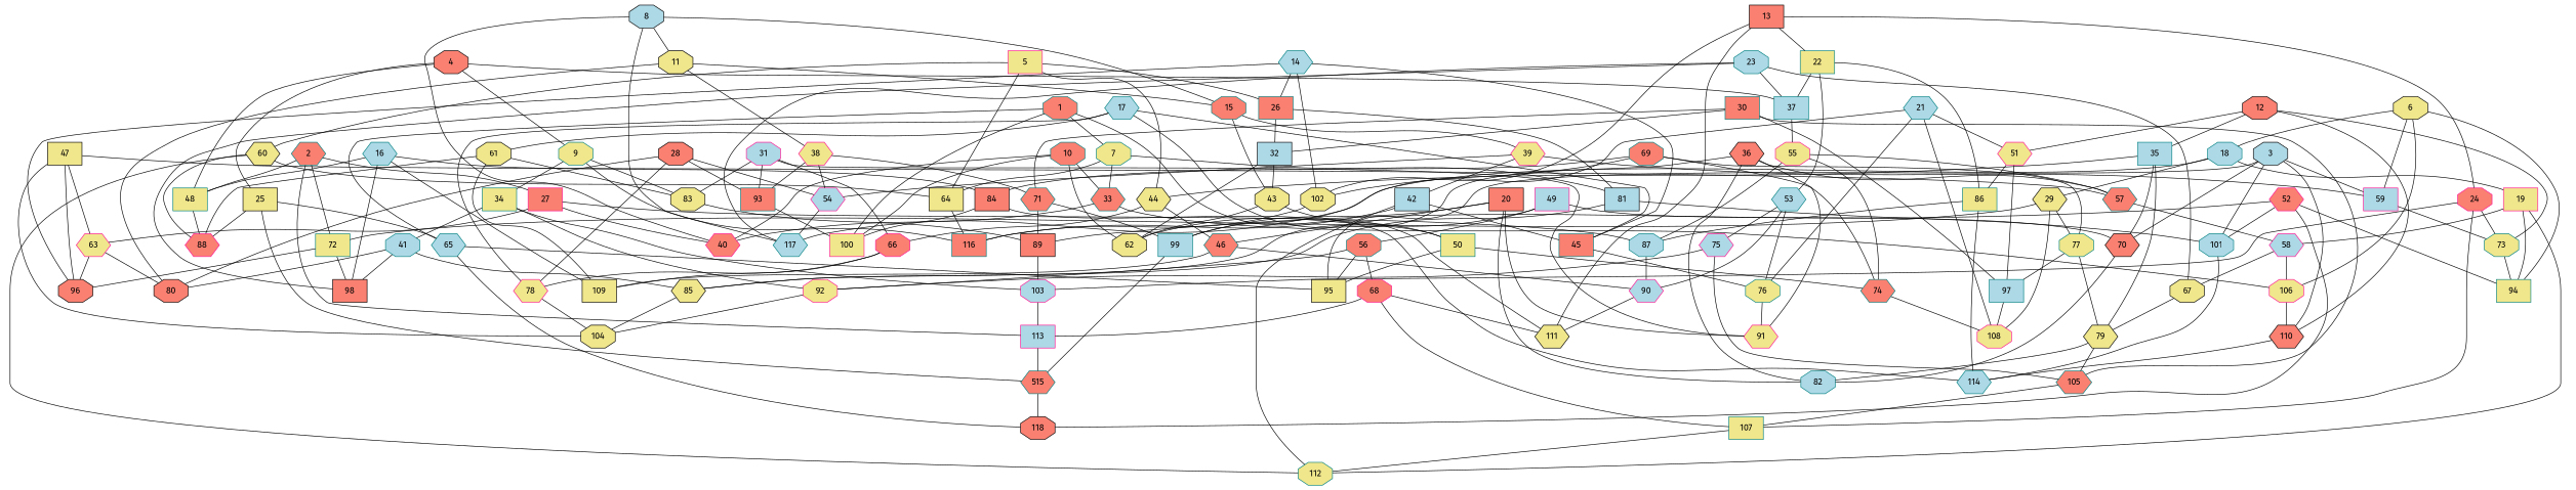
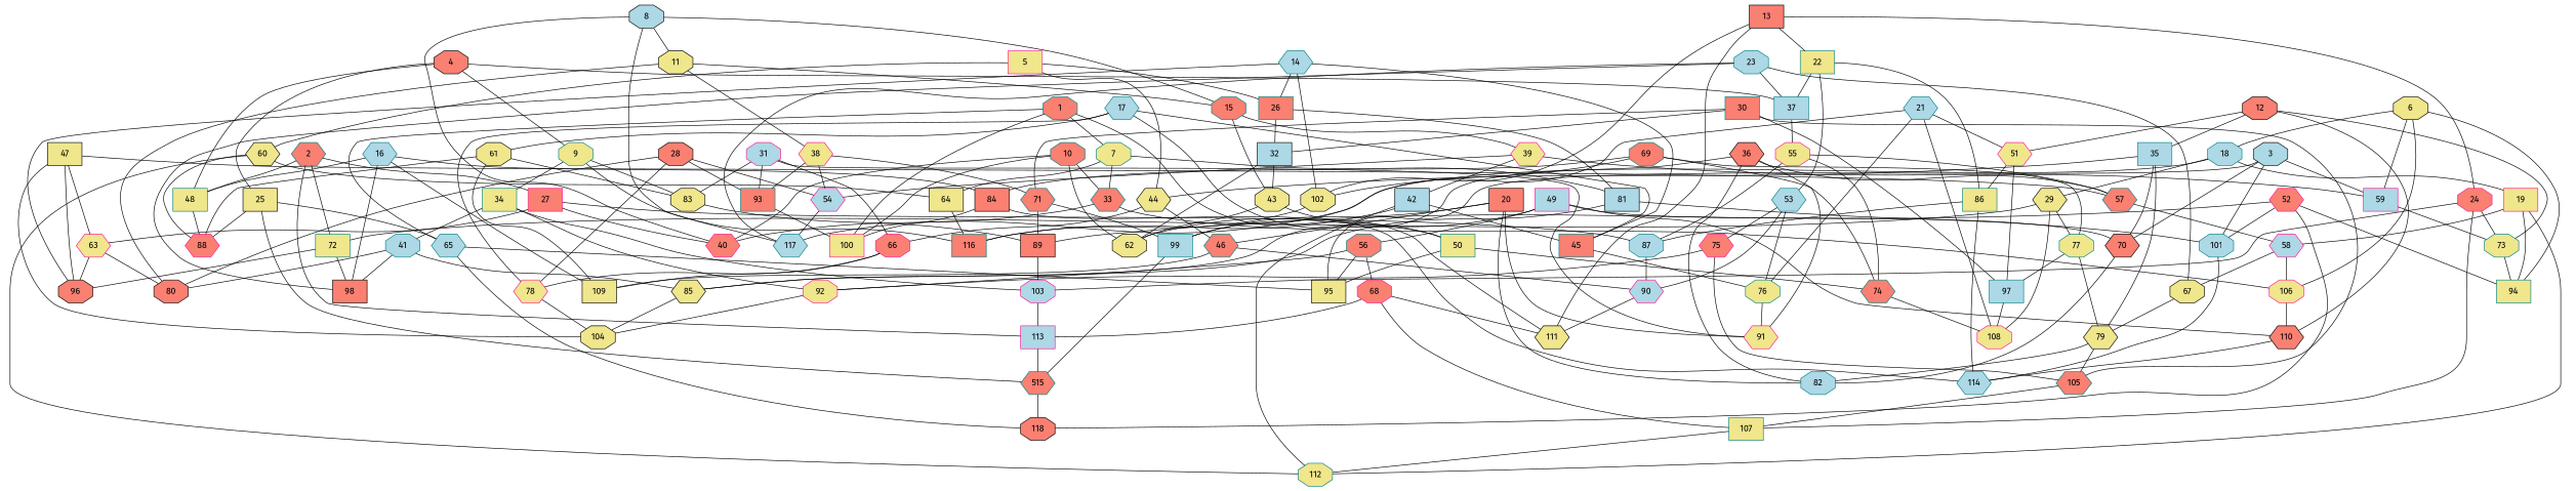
  graph {
    fontname="Fira Sans"
    node [color=teal fillcolor=khaki fontname="Fira Sans" shape=octagon style=filled]
    edge [fontname="Fira Sans"]
    1 [fillcolor=salmon]
    7
    65 [fillcolor=lightblue shape=hexagon]
    100 [color=deeppink shape=box]
    111 [color=black shape=hexagon]
    64 [color=black shape=box]
    33 [fillcolor=salmon shape=hexagon]
    81 [color=black fillcolor=lightblue shape=box]
    95 [color=black shape=box]
    118 [color=black fillcolor=salmon]
    2 [fillcolor=salmon shape=hexagon]
    27 [color=deeppink fillcolor=salmon shape=box]
    48 [shape=box]
    72 [shape=box]
    113 [color=deeppink fillcolor=lightblue shape=box]
    40 [color=deeppink fillcolor=salmon shape=hexagon]
    63 [color=deeppink shape=hexagon]
    87 [fillcolor=lightblue]
    88 [color=deeppink fillcolor=salmon shape=hexagon]
    96 [color=black fillcolor=salmon]
    98 [color=black fillcolor=salmon shape=box]
    n22 [fillcolor=salmon label=515 shape=hexagon]
    3 [color=black fillcolor=lightblue]
    59 [color=deeppink fillcolor=lightblue shape=box]
    70 [color=black fillcolor=salmon shape=hexagon]
    101 [fillcolor=lightblue]
    73
    82 [fillcolor=lightblue]
    114 [fillcolor=lightblue shape=hexagon]
    4 [color=black fillcolor=salmon]
    9
    25 [color=black shape=box]
    37 [fillcolor=lightblue shape=box]
    34 [shape=box]
    83 [color=black]
    116 [fillcolor=salmon shape=box]
    55 [color=deeppink]
    5 [color=deeppink shape=box]
    26 [fillcolor=salmon shape=box]
    44 [color=black shape=hexagon]
    60 [color=black shape=hexagon]
    32 [color=black fillcolor=lightblue shape=box]
    46 [fillcolor=salmon shape=hexagon]
    66 [color=deeppink fillcolor=salmon]
    112
    6 [color=black]
    18 [fillcolor=lightblue]
    94 [shape=box]
    106 [color=deeppink]
    117 [fillcolor=lightblue shape=hexagon]
    19 [color=deeppink shape=box]
    29 [color=black shape=hexagon]
    110 [color=black fillcolor=salmon shape=hexagon]
    85 [color=black shape=hexagon]
    8 [color=black fillcolor=lightblue]
    11 [color=black]
    15 [fillcolor=salmon]
    38 [color=deeppink shape=hexagon]
    80 [color=black fillcolor=salmon]
    39 [color=deeppink shape=hexagon]
    43 [color=black]
    103 [color=deeppink fillcolor=lightblue]
    41 [fillcolor=lightblue]
    92 [color=deeppink]
    89 [color=black fillcolor=salmon shape=box]
    10 [fillcolor=salmon]
    62 [color=black]
    54 [color=deeppink fillcolor=lightblue shape=hexagon]
    93 [fillcolor=salmon shape=box]
    71 [fillcolor=salmon shape=hexagon]
    12 [color=black fillcolor=salmon]
    35 [fillcolor=lightblue shape=box]
    51 [color=deeppink shape=hexagon]
    79 [color=black shape=hexagon]
    86 [shape=box]
    97 [fillcolor=lightblue shape=box]
    13 [color=black fillcolor=salmon shape=box]
    22 [shape=box]
    24 [color=deeppink fillcolor=salmon]
    102 [color=black]
    53 [fillcolor=lightblue shape=hexagon]
    107 [shape=box]
    14 [fillcolor=lightblue shape=hexagon]
    45 [fillcolor=salmon shape=box]
    76
    42 [color=black fillcolor=lightblue shape=box]
    50 [shape=box]
    16 [fillcolor=lightblue shape=hexagon]
    84 [color=black fillcolor=salmon shape=box]
    109 [color=black shape=box]
    17 [fillcolor=lightblue shape=hexagon]
    61 [color=black]
    78 [color=deeppink shape=hexagon]
    74 [fillcolor=salmon shape=hexagon]
    104 [color=black]
    58 [color=deeppink fillcolor=lightblue shape=hexagon]
    108 [color=deeppink]
    77
    67 [color=black]
    20 [color=black fillcolor=salmon shape=box]
    91 [color=deeppink shape=hexagon]
    99 [fillcolor=lightblue shape=box]
    90 [color=deeppink fillcolor=lightblue shape=hexagon]
    21 [fillcolor=lightblue shape=hexagon]
-   75 [color=deeppink fillcolor=lightblue shape=hexagon]
+   75 [color=deeppink fillcolor=salmon shape=hexagon]
    23 [fillcolor=lightblue]
    28 [color=black fillcolor=salmon]
    30 [fillcolor=salmon shape=box]
    105 [fillcolor=salmon shape=hexagon]
    31 [color=deeppink fillcolor=lightblue]
    36 [color=black fillcolor=salmon shape=hexagon]
    57 [fillcolor=salmon shape=hexagon]
    47 [color=black shape=box]
    49 [color=deeppink fillcolor=lightblue shape=box]
    56 [fillcolor=salmon]
    68 [color=deeppink fillcolor=salmon]
    52 [color=deeppink fillcolor=salmon shape=hexagon]
    69 [fillcolor=salmon]
    1 -- 7
    1 -- 65
    1 -- 100
    1 -- 111
    7 -- 64
    7 -- 33
    7 -- 81
    65 -- 95
    65 -- 118
    64 -- 116
    33 -- 40
    33 -- 106
    81 -- 101
    81 -- 85
    2 -- 27
    2 -- 48
    2 -- 72
    2 -- 113
    27 -- 40
    27 -- 63
    27 -- 87
    48 -- 88
    72 -- 96
    72 -- 98
    113 -- n22
    63 -- 96
    63 -- 80
    87 -- 90
    n22 -- 118
    3 -- 95
    3 -- 59
    3 -- 70
    3 -- 101
    59 -- 73
    70 -- 82
    101 -- 114
    73 -- 94
    4 -- 48
    4 -- 9
    4 -- 25
    4 -- 37
    9 -- 34
    9 -- 83
    9 -- 116
    25 -- 65
    25 -- 88
    25 -- n22
    37 -- 55
    34 -- 103
    34 -- 41
    34 -- 92
    83 -- 89
    55 -- 87
    55 -- 74
    55 -- 57
-   5 -- 64
    5 -- 26
    5 -- 44
    5 -- 60
    26 -- 81
    26 -- 32
    44 -- 46
    44 -- 66
    60 -- 64
    60 -- 88
    60 -- 112
    32 -- 43
    32 -- 62
    46 -- 109
    46 -- 90
    66 -- 109
    66 -- 78
    6 -- 59
    6 -- 18
    6 -- 94
    6 -- 106
    18 -- 117
    18 -- 19
    18 -- 29
    106 -- 110
    19 -- 112
    19 -- 94
    19 -- 58
    29 -- 72
    29 -- 108
    29 -- 77
    110 -- 114
    85 -- 104
    8 -- 40
    8 -- 117
    8 -- 11
    8 -- 15
    11 -- 15
    11 -- 38
    11 -- 80
    15 -- 39
    15 -- 43
    38 -- 54
    38 -- 93
    38 -- 71
    39 -- 59
    39 -- 54
    39 -- 42
    43 -- 62
    43 -- 50
    103 -- 113
    41 -- 98
    41 -- 85
    41 -- 80
    92 -- 104
    89 -- 103
    10 -- 100
    10 -- 33
    10 -- 40
    10 -- 62
    54 -- 117
    93 -- 100
    71 -- 89
    71 -- 99
    12 -- 73
    12 -- 110
    12 -- 35
    12 -- 51
    35 -- 70
    35 -- 44
    35 -- 79
    51 -- 86
    51 -- 97
    79 -- 82
    79 -- 105
    86 -- 87
    86 -- 114
    97 -- 108
    13 -- 111
    13 -- 22
    13 -- 24
    13 -- 102
    22 -- 37
    22 -- 86
    22 -- 53
    24 -- 73
    24 -- 103
    24 -- 107
    102 -- 116
    53 -- 76
    53 -- 90
    53 -- 75
    107 -- 112
    14 -- 96
    14 -- 26
    14 -- 102
    14 -- 45
    45 -- 76
    76 -- 91
    42 -- 116
    42 -- 112
    42 -- 45
    50 -- 95
    50 -- 74
    16 -- 48
    16 -- 98
    16 -- 84
    16 -- 109
    84 -- 100
    84 -- 114
    17 -- 45
    17 -- 50
    17 -- 61
    17 -- 78
    61 -- 88
    61 -- 83
    61 -- 109
    78 -- 104
    74 -- 108
    58 -- 106
    58 -- 67
    77 -- 79
    77 -- 97
    67 -- 79
    20 -- 82
    20 -- 46
    20 -- 91
    20 -- 99
    99 -- n22
    90 -- 111
    21 -- 51
    21 -- 76
    21 -- 108
    21 -- 99
    75 -- 92
    75 -- 105
    23 -- 98
    23 -- 37
    23 -- 117
    23 -- 67
    28 -- 80
    28 -- 54
    28 -- 93
    28 -- 78
    30 -- 32
    30 -- 71
    30 -- 97
    30 -- 105
    105 -- 107
    31 -- 83
    31 -- 66
    31 -- 93
    31 -- 91
    36 -- 82
    36 -- 85
    36 -- 91
    36 -- 57
    57 -- 58
    47 -- 63
    47 -- 96
    47 -- 104
    47 -- 57
    49 -- 70
-   3 -- 110
+   49 -- 110
    49 -- 62
    49 -- 56
    56 -- 95
    56 -- 92
    56 -- 68
    68 -- 111
    68 -- 113
    68 -- 107
    52 -- 118
    52 -- 101
    52 -- 94
    52 -- 89
    69 -- 102
    69 -- 84
    69 -- 74
    69 -- 77
  }
